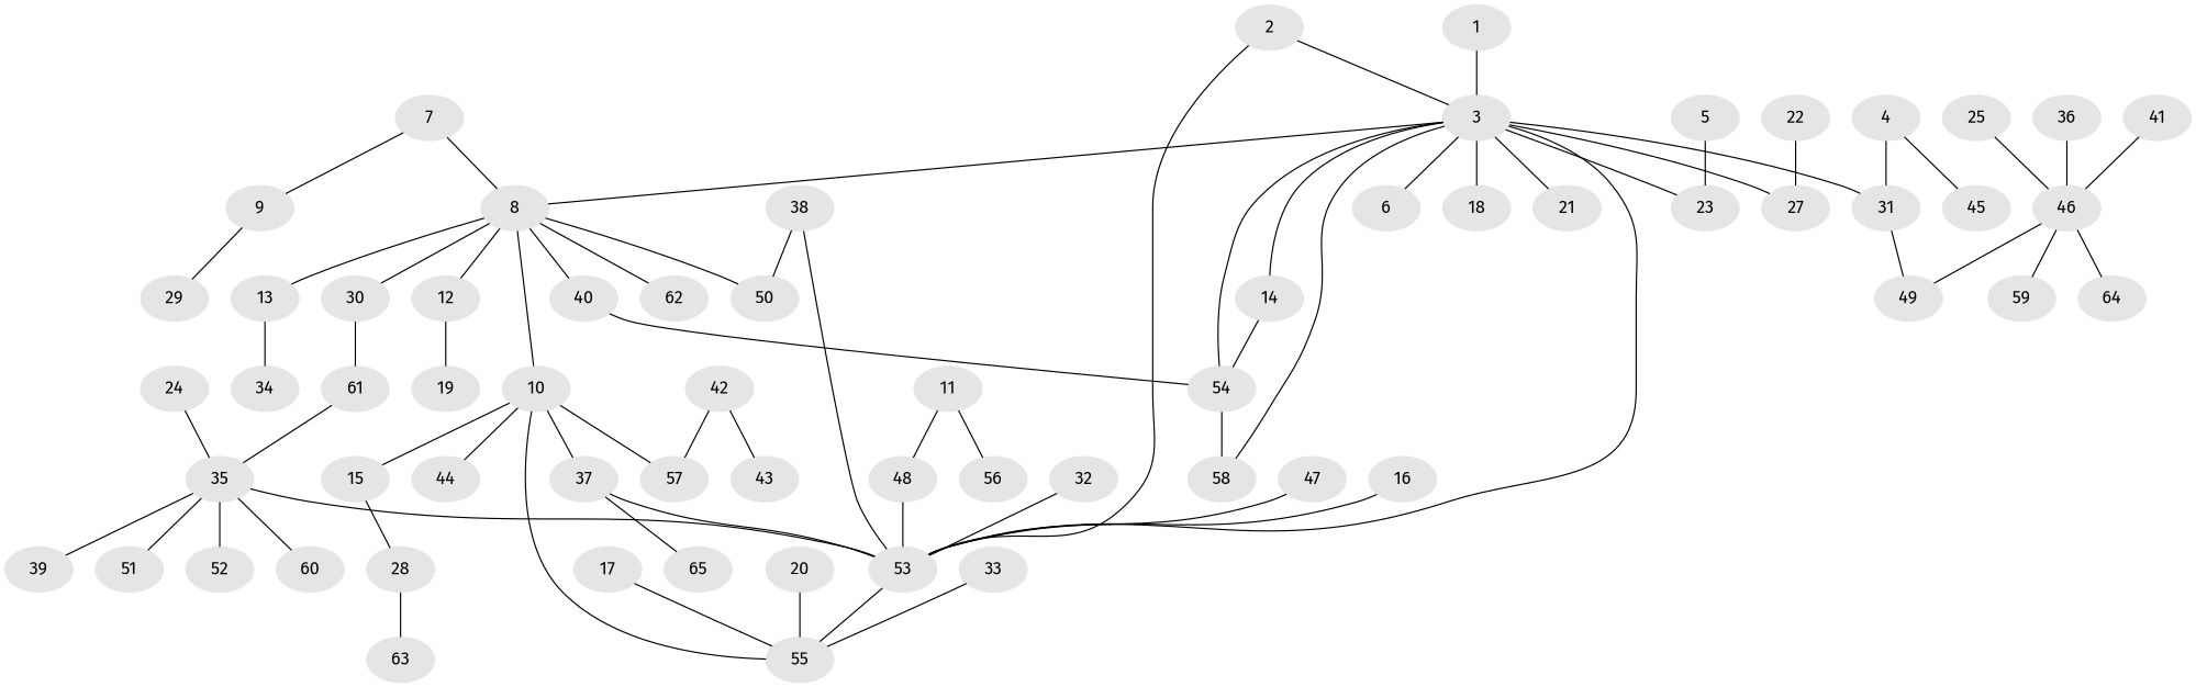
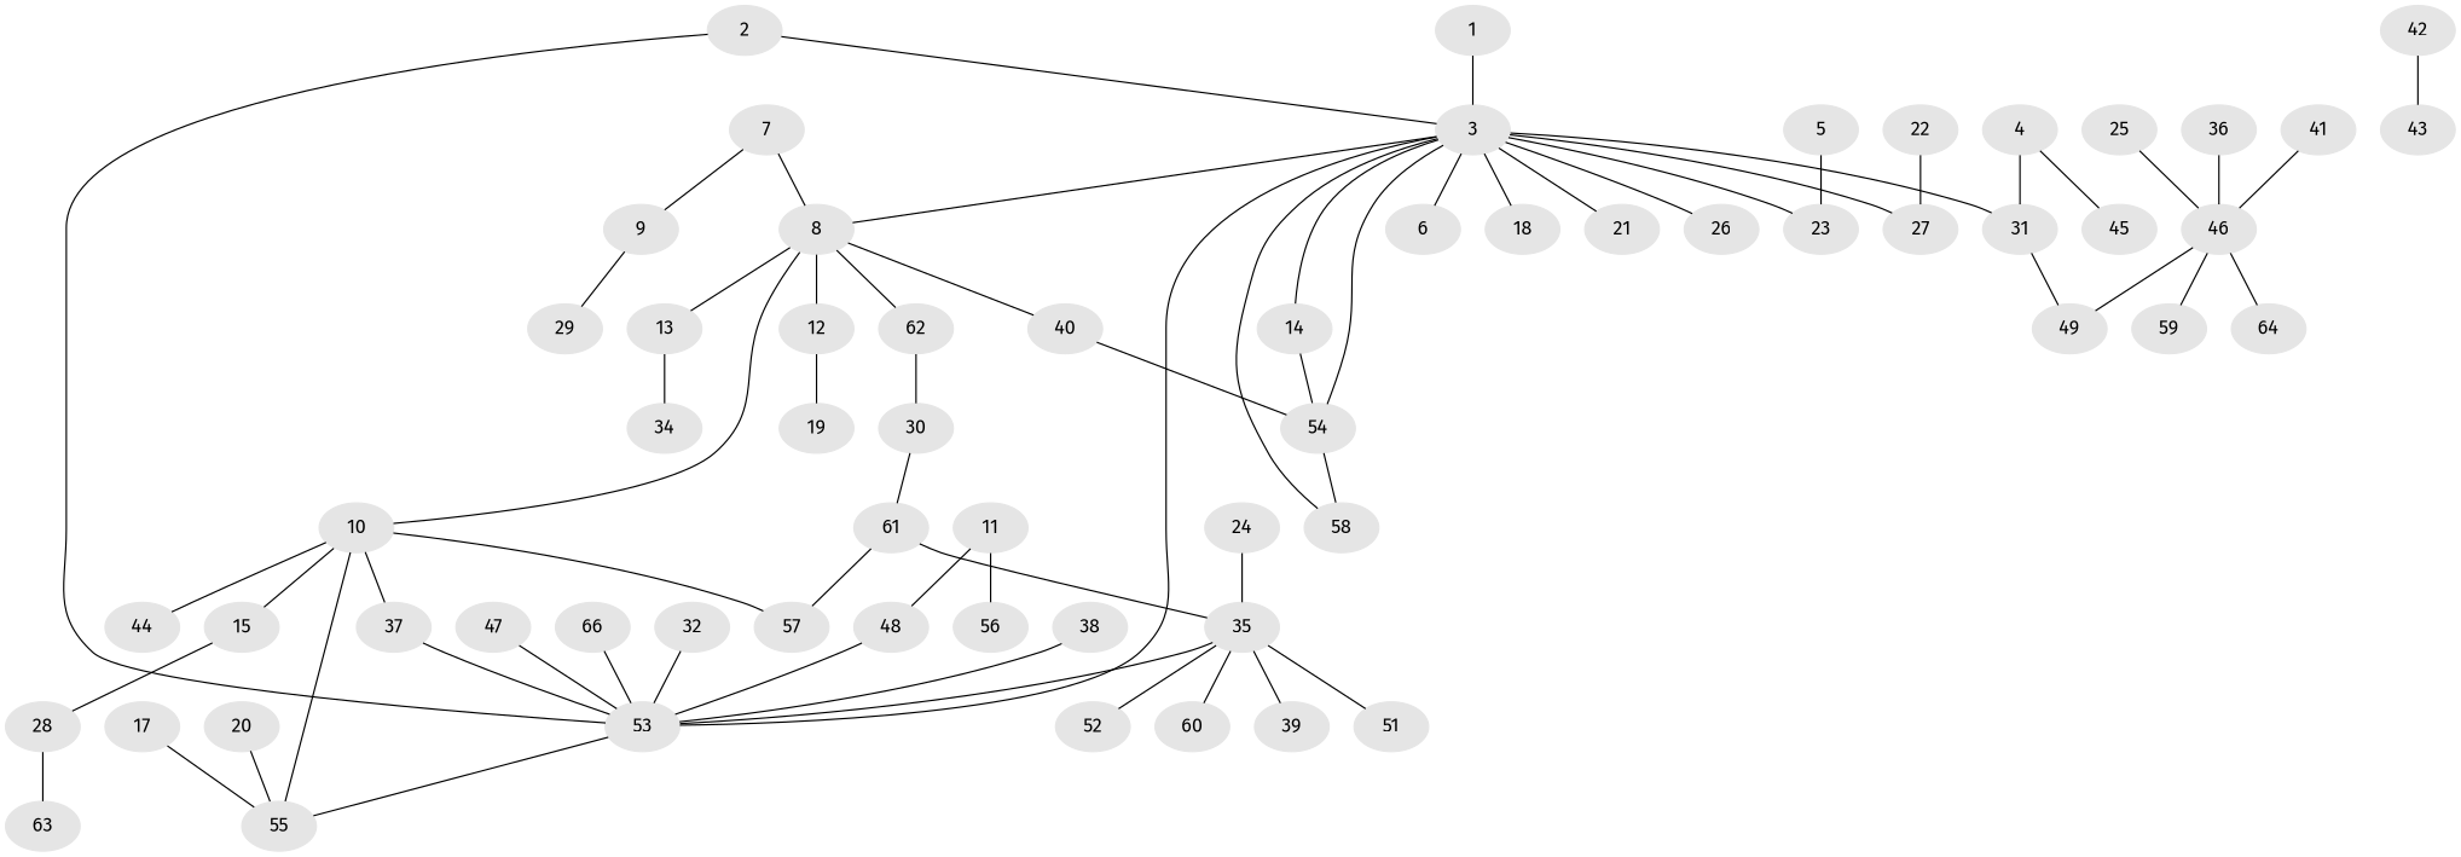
  graph {
    fontname="Fira Sans"
    node [color=gray90 fontname="Fira Sans" style=filled]
    edge [fontname="Fira Sans" weight=1.0]
    1
    3
    53
    6
    8
    14
    18
    21
    23
+   26
    27
    31
    54
    58
    2
    55
    10
    12
    13
    30
    40
-   50
    62
    49
    4
    45
    5
    7
    9
    29
    15
    37
    44
    57
    19
    34
    61
    28
-   65
    11
    48
    56
    63
-   16
+   16 [label=66]
    17
    20
    22
    24
    35
    39
    51
    52
    60
    25
    46
    59
    64
    32
-   33
    36
    38
    41
    42
    43
    47
    1 -- 3
    3 -- 53
    3 -- 6
    3 -- 8
    3 -- 14
    3 -- 18
    3 -- 21
    3 -- 23 [weight=2.0]
+   3 -- 26
    3 -- 27
    3 -- 31
    3 -- 54
    3 -- 58
    53 -- 55
    8 -- 10
    8 -- 12
    8 -- 13
-   8 -- 30
+   62 -- 30
    8 -- 40
-   8 -- 50
    8 -- 62
    14 -- 54
    31 -- 49
    54 -- 58
    2 -- 3
    2 -- 53
    10 -- 55
    10 -- 15
    10 -- 37
    10 -- 44
    10 -- 57
    12 -- 19
    13 -- 34
    30 -- 61
    40 -- 54
    4 -- 31
    4 -- 45
    5 -- 23
    7 -- 8
    7 -- 9
    9 -- 29
    15 -- 28
    37 -- 53
-   37 -- 65
    61 -- 35
    28 -- 63
    11 -- 48
    11 -- 56
    48 -- 53
    16 -- 53
    17 -- 55
    20 -- 55
    22 -- 27
    24 -- 35
    35 -- 53
    35 -- 39
    35 -- 51
    35 -- 52
    35 -- 60
    25 -- 46
    46 -- 49
    46 -- 59
    46 -- 64
    32 -- 53
-   33 -- 55
    36 -- 46
    38 -- 53
-   38 -- 50
    41 -- 46
-   42 -- 57
+   61 -- 57
    42 -- 43
    47 -- 53
  }
